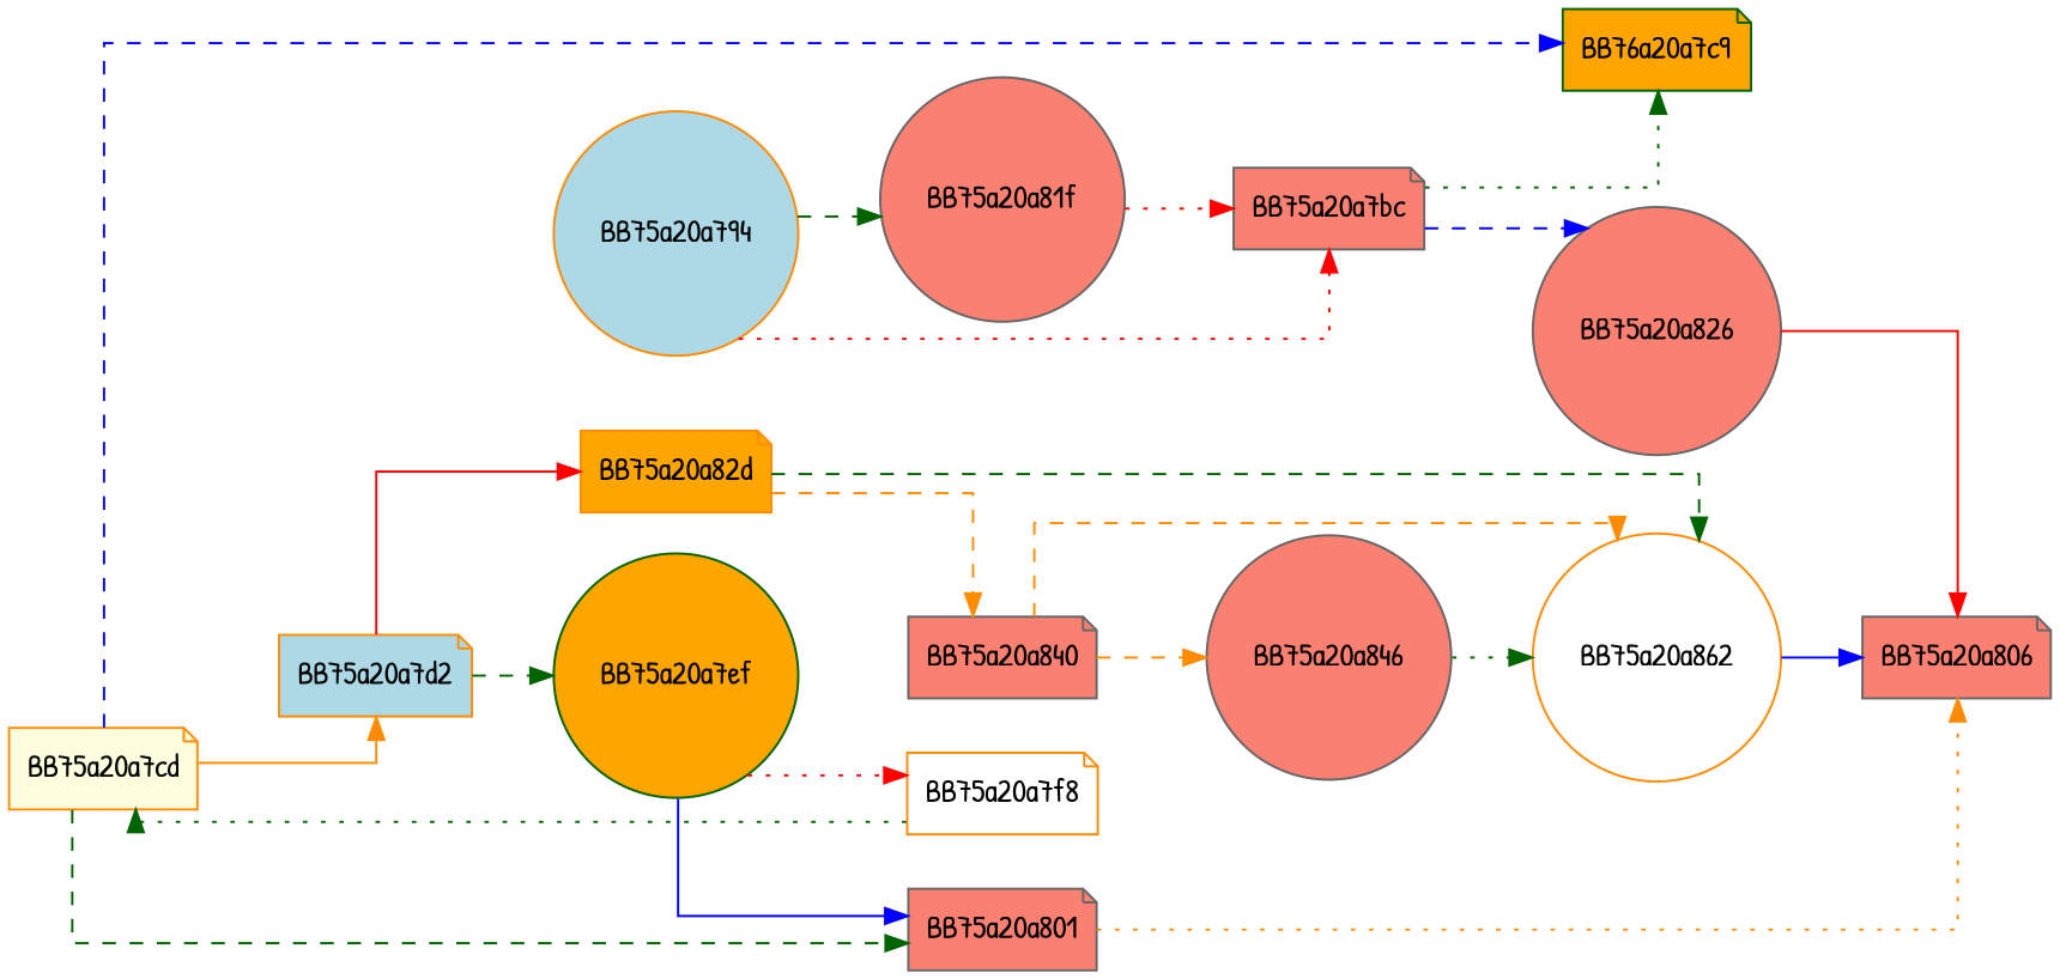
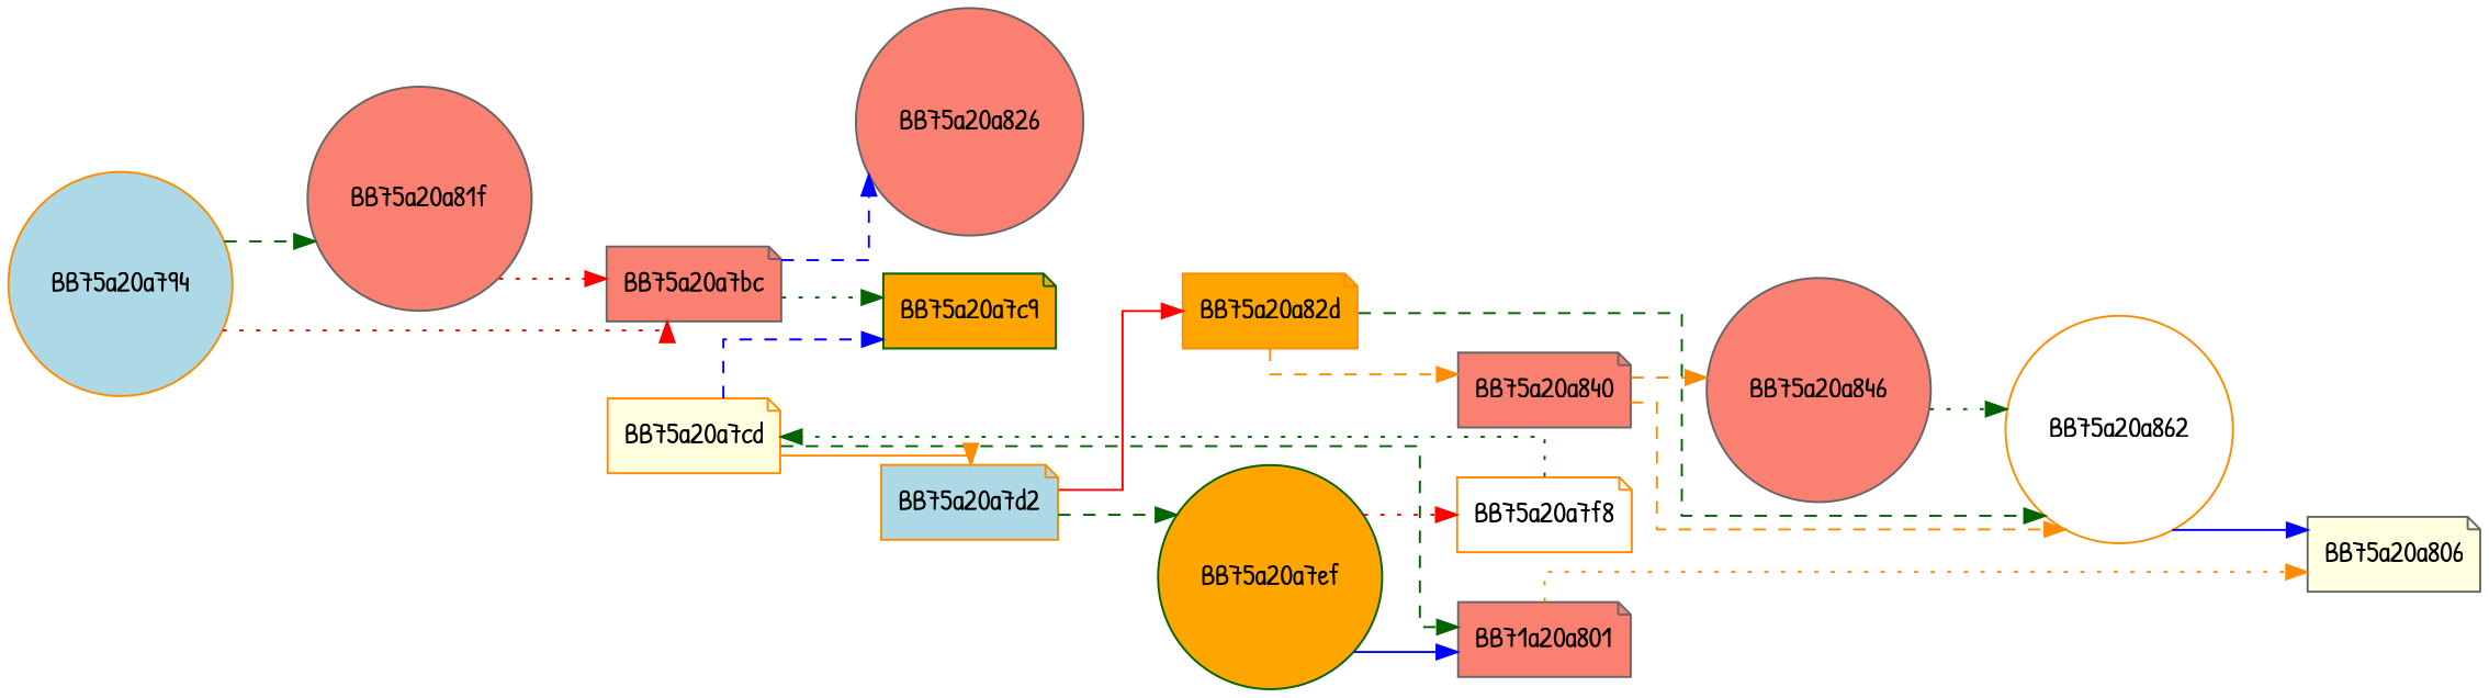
  digraph {
    fontname="Patrick Hand"
    rankdir=LR
    splines=ortho
    node [color=gray40 fillcolor=salmon fontname="Patrick Hand" shape=note style=filled]
    edge [color=darkgreen fontname="Patrick Hand" style=dashed]
    BB75a20a794 [color=darkorange fillcolor=lightblue shape=circle]
    BB75a20a81f [shape=circle]
    BB75a20a7bc
    BB75a20a826 [shape=circle]
-   BB75a20a7c9 [color=darkgreen fillcolor=orange label=BB76a20a7c9]
-   BB75a20a806
+   BB75a20a7c9 [color=darkgreen fillcolor=orange]
+   BB75a20a806 [fillcolor=lightyellow]
    BB75a20a7cd [color=darkorange fillcolor=lightyellow]
-   BB75a20a801
+   BB75a20a801 [label=BB71a20a801]
    BB75a20a7d2 [color=darkorange fillcolor=lightblue]
    BB75a20a82d [color=darkorange fillcolor=orange]
    BB75a20a7ef [color=darkgreen fillcolor=orange shape=circle]
    BB75a20a862 [color=darkorange fillcolor=white shape=circle]
    BB75a20a840
    BB75a20a7f8 [color=darkorange fillcolor=white]
    BB75a20a846 [shape=circle]
    BB75a20a794 -> BB75a20a81f
    BB75a20a794 -> BB75a20a7bc [color=red style=dotted]
    BB75a20a81f -> BB75a20a7bc [color=red style=dotted]
    BB75a20a7bc -> BB75a20a826 [color=blue]
    BB75a20a7bc -> BB75a20a7c9 [style=dotted]
-   BB75a20a826 -> BB75a20a806 [color=red style=solid]
    BB75a20a7cd -> BB75a20a7c9 [color=blue]
    BB75a20a7cd -> BB75a20a801
    BB75a20a7cd -> BB75a20a7d2 [color=darkorange style=solid]
    BB75a20a801 -> BB75a20a806 [color=darkorange style=dotted]
    BB75a20a7d2 -> BB75a20a82d [color=red style=solid]
    BB75a20a7d2 -> BB75a20a7ef
    BB75a20a82d -> BB75a20a862
    BB75a20a82d -> BB75a20a840 [color=darkorange]
    BB75a20a7ef -> BB75a20a801 [color=blue style=solid]
    BB75a20a7ef -> BB75a20a7f8 [color=red style=dotted]
    BB75a20a862 -> BB75a20a806 [color=blue style=solid]
    BB75a20a840 -> BB75a20a862 [color=darkorange]
    BB75a20a840 -> BB75a20a846 [color=darkorange]
    BB75a20a7f8 -> BB75a20a7cd [style=dotted]
    BB75a20a846 -> BB75a20a862 [style=dotted]
  }
